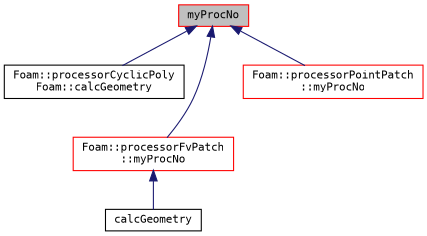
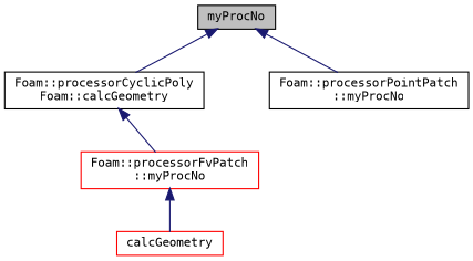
  digraph {
    fontname="DejaVu Sans Mono"
    rankdir=TB
    node [color=black fontname="DejaVu Sans Mono" fontsize=10 shape=record]
    edge [color=midnightblue dir=back fontname="DejaVu Sans Mono" fontsize=10 labelfontname=FreeSans labelfontsize=10 style=solid]
-   n1 [color=red fillcolor=grey75 fontcolor=black height=0.2 label=myProcNo style=filled width=0.4]
+   n1 [fillcolor=grey75 fontcolor=black height=0.2 label=myProcNo style=filled width=0.4]
    n2 [height=0.2 label="Foam::processorCyclicPoly\lFoam::calcGeometry" width=0.4]
    n3 [color=red height=0.2 label="Foam::processorFvPatch\l::myProcNo" width=0.4]
-   n4 [color=red height=0.2 label="Foam::processorPointPatch\l::myProcNo" width=0.4]
-   n5 [height=0.2 label=calcGeometry width=0.4]
+   n4 [height=0.2 label="Foam::processorPointPatch\l::myProcNo" width=0.4]
+   n5 [color=red height=0.2 label=calcGeometry width=0.4]
    n1 -> n2
-   n1 -> n3
+   n2 -> n3
    n1 -> n4
    n3 -> n5
  }
